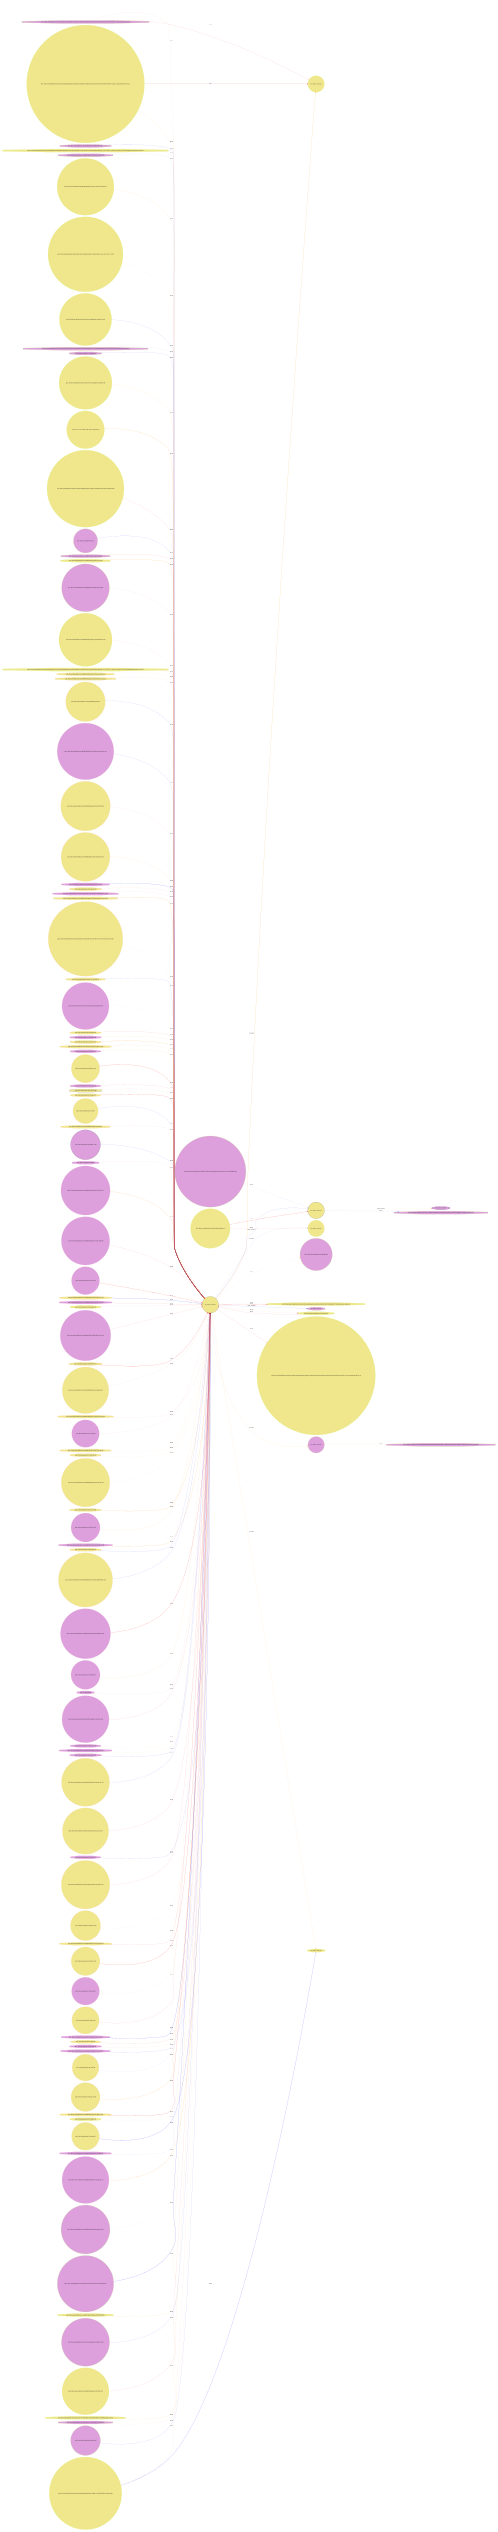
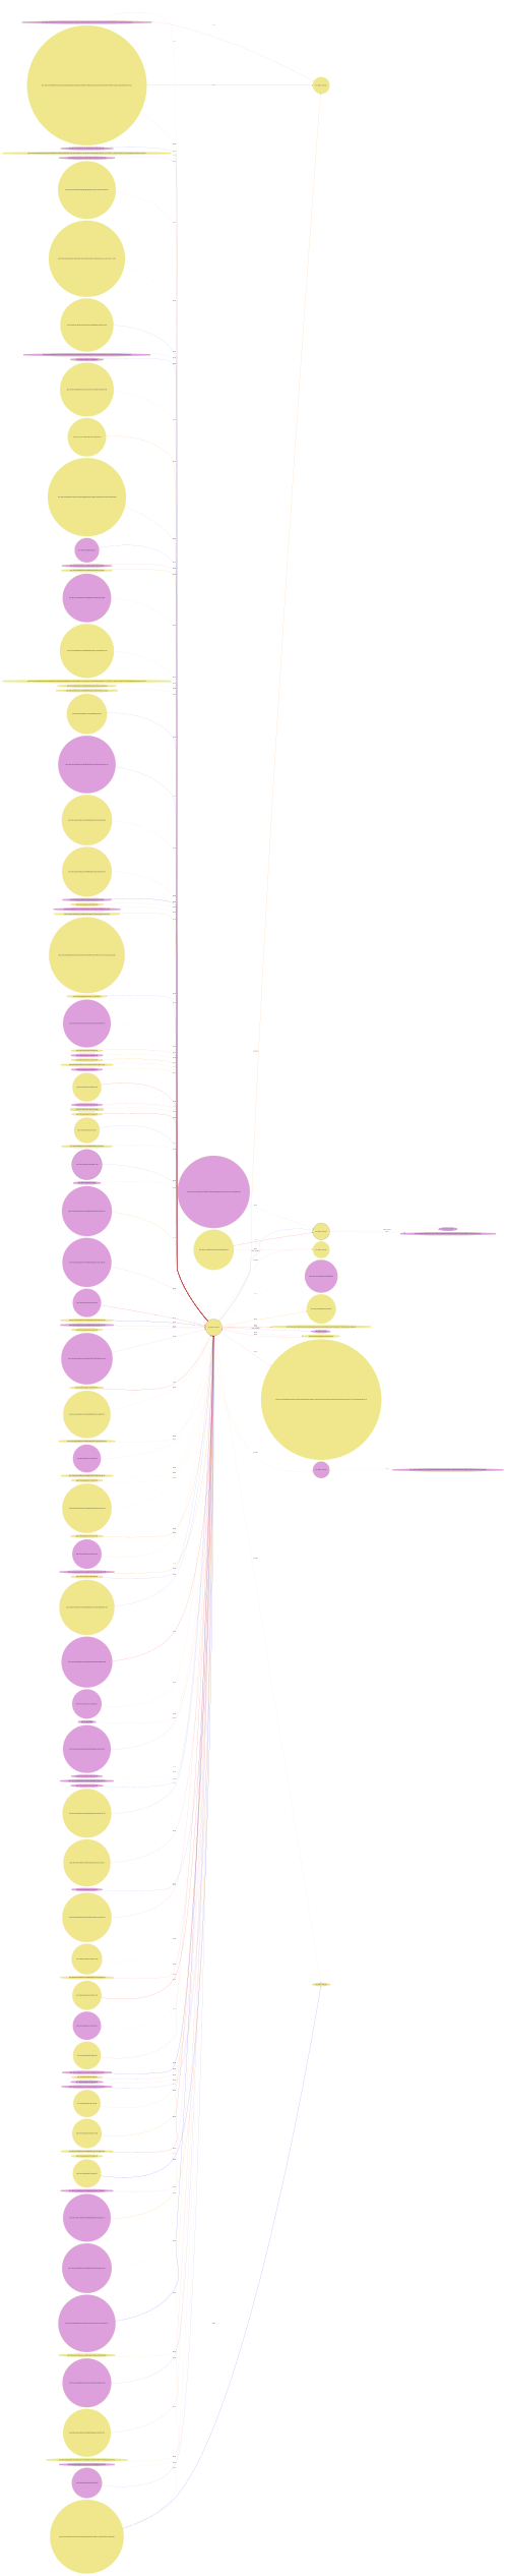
  digraph {
    fontname=Ubuntu
    rankdir=LR
    node [color=pink fillcolor=khaki fontname=Ubuntu shape=octagon style=filled]
    edge [arrowhead=dot color=red fontname=Ubuntu style=dashed]
    n1 [color=black label="exe_name: null cmd: " shape=circle style="solid,filled"]
    n2 [color=greenyellow fillcolor=plum label="exe_name: null cmd: " shape=circle style="solid,filled"]
    n3 [color=greenyellow label="exe_name: null cmd: " shape=circle style="solid,filled"]
    n4 [color=greenyellow label="exe_name: null cmd: " shape=circle style="solid,filled"]
    n5 [color=greenyellow label="exe_name: null cmd: " style="solid,filled"]
    n6 [color=greenyellow label="path: /Device/HarddiskVolume2/Users/msvcr"]
    n7 [color=black label="exe_name: null cmd: " shape=circle style="solid,filled"]
+   n8 [color=greenyellow label="path: /Device/HarddiskVolume2/Users" shape=circle]
    n9 [color=greenyellow label="path: /Device/HarddiskVolume2/Users/admin/AppData/Roaming/Mozilla/Firefox/Profiles/lxkehh21.default/cookies.sqlite-wal"]
    n10 [color=greenyellow fillcolor=plum label="exe_name: null cmd: " style="solid,filled"]
    n11 [color=greenyellow label="path: /Device/HarddiskVolume2/Users/admin/AppData/Roaming/Microsoft/Windows/Recent/AutomaticDestinations/a4a5324453625195.automaticDestinations-ms" shape=circle]
    n12 [color=greenyellow fillcolor=plum label="path: /Device/HarddiskVolume2/WINDOWS" shape=circle]
    n13 [color=greenyellow fillcolor=plum label="path: /Device/HarddiskVolume2/USERS/ADMIN/APPDATA/ROAMING/MOZILLA/FIREFOX/PROFILES/LXKEHH21.DEFAULT/PLACES.SQLITE-WAL"]
    n14 [color=black fillcolor=plum label="exe_name: null cmd: " style="solid,filled"]
    n15 [color=greenyellow fillcolor=plum label="path: /Device/HarddiskVolume2/Users/admin/AppData/Roaming/Mozilla/Firefox/Profiles/lxkehh21.default/xulstore.json"]
    n16 [color=greenyellow label="path: /Device/HarddiskVolume2/Users/admin/AppData/Roaming/Microsoft/Windows/Themes/CachedFiles" shape=circle]
    n17 [color=greenyellow fillcolor=plum label="path: /Device/HarddiskVolume2" shape=circle]
    n18 [color=greenyellow fillcolor=plum label="path: /Device/HarddiskVolume2/WINDOWS/SYSTEM32/WBEM"]
    n19 [color=greenyellow label="path: /Device/HarddiskVolume2/WINDOWS/system32/rpcss.dll"]
    n20 [color=greenyellow fillcolor=plum label="path: /Device/HarddiskVolume2/WINDOWS/SYSTEM32/bcrypt.dll" shape=circle]
    n21 [color=greenyellow label="path: /Device/HarddiskVolume2/WINDOWS/system32/wbem/fastprox.dll" shape=circle]
    n22 [color=greenyellow label="path: /Device/HarddiskVolume2/ProgramData/Microsoft/Windows/AppRepository/Packages/Microsoft.Windows.ContentDeliveryManager_10.0.16299.15_neutral_neutral_cw5n1h2txyewy/ActivationStore.dat.LOG2"]
    n23 [label="path: /Device/HarddiskVolume2/WINDOWS/system32/drivers/vmbusr.sys"]
    n24 [label="path: /Device/HarddiskVolume2/WINDOWS/system32/drivers/vmbusr.sys.DLL"]
    n25 [label="path: /Device/HarddiskVolume2/WINDOWS/system32" shape=circle]
    n26 [fillcolor=plum label="path: /Device/HarddiskVolume2/WINDOWS/System32/Drivers/Synth3dVsc.sys" shape=circle]
    n27 [label="path: /Device/HarddiskVolume2/WINDOWS/system32/perfh009.dat" shape=circle]
    n28 [label="path: /Device/HarddiskVolume2/WINDOWS/system32/netfxperf.dll" shape=circle]
    n29 [fillcolor=plum label="path: /Device/HarddiskVolume2/Windows/System32/.config"]
    n30 [label="path: /Windows/System32/netfxperf.dll"]
    n31 [fillcolor=plum label="path: /Device/HarddiskVolume2/Windows/Microsoft.NET/Framework64/v4.0.30319"]
    n32 [label="path: /Device/HarddiskVolume2/WINDOWS/system32/wbem/wmiprvse.exe.config"]
    n33 [label="path: /Device/HarddiskVolume2/Windows/Microsoft.NET/Framework64/v4.0.30319/CorperfmonExt.dll" shape=circle]
    n34 [label="path: /Windows/System32/msvcr120_clr0400.dll"]
    n35 [fillcolor=plum label="path: /Device/HarddiskVolume2/Windows/System32/bitsperf.dll" shape=circle]
    n36 [label="path: /Windows/System32/bitsperf.dll"]
    n37 [fillcolor=plum label="path: /Windows/System32/esentprf.dll"]
    n38 [label="path: /Windows/System32/secur32.dll"]
    n39 [label="path: /Device/HarddiskVolume2/Windows/System32/Secur32.dll"]
    n40 [fillcolor=plum label="path: /Windows/System32/shell32.dll"]
    n41 [label="path: /Windows/System32/SHCore.dll" shape=circle]
    n42 [fillcolor=plum label="path: /Windows/System32/profapi.dll"]
    n43 [color=black label="path: /Windows/System32/powrprof.dll"]
    n44 [label="path: /Windows/System32/dnsapi.dll"]
    n45 [label="path: /Windows/System32/nsi.dll" shape=circle]
    n46 [label="path: /Device/HarddiskVolume2/WINDOWS/system32/ATL.DLL"]
    n47 [color=black fillcolor=plum label="path: /Windows/System32/msdtcprx.dll" shape=circle]
    n48 [fillcolor=plum label="path: /Windows/System32/atl.dll"]
    n49 [fillcolor=plum label="path: /Device/HarddiskVolume2/WINDOWS/system32/MTXCLU.DLL" shape=circle]
    n50 [fillcolor=plum label="path: /Device/HarddiskVolume2/WINDOWS/system32/CLUSAPI.dll" shape=circle]
    n51 [fillcolor=plum label="path: /Windows/System32/mtxclu.dll" shape=circle]
    n52 [label="path: /Device/HarddiskVolume2/WINDOWS/system32/ktmw32.dll"]
    n53 [fillcolor=plum label="path: /Device/HarddiskVolume2/WINDOWS/system32/CRYPTSP.dll"]
    n54 [color=greenyellow label="path: /Windows/System32/cryptsp.dll"]
    n55 [fillcolor=plum label="path: /Device/HarddiskVolume2/WINDOWS/SYSTEM32/IPHLPAPI.DLL" shape=circle]
    n56 [label="path: /Windows/System32/IPHLPAPI.DLL"]
    n57 [label="path: /Device/HarddiskVolume2/WINDOWS/system32/wkscli.dll" shape=circle]
    n58 [label="path: /Device/HarddiskVolume2/WINDOWS/system32/wbem/cscapi.dll"]
    n59 [fillcolor=plum label="path: /Windows/System32/cscapi.dll" shape=circle]
    n60 [label="path: /Device/HarddiskVolume2/WINDOWS/SYSTEM32/cscapi.dll"]
    n61 [label="path: /Windows/System32/netutils.dll"]
    n62 [label="path: /Device/HarddiskVolume2/WINDOWS/system32/msscntrs.dll" shape=circle]
    n63 [label="path: /Windows/System32/msscntrs.dll"]
    n64 [fillcolor=plum label="path: /Windows/System32/wmiclnt.dll" shape=circle]
    n65 [fillcolor=plum label="path: /Device/HarddiskVolume2/WINDOWS/SYSTEM32/WMICLNT.dll"]
    n66 [label="path: /Windows/System32/perfdisk.dll"]
    n67 [label="path: /Device/HarddiskVolume2/WINDOWS/system32/wbem/BROWCLI.Dll" shape=circle]
    n68 [fillcolor=plum label="path: /Device/HarddiskVolume2/WINDOWS/SYSTEM32/BROWCLI.Dll" shape=circle]
    n69 [fillcolor=plum label="path: /Device/Mup/;LanmanRedirector" shape=circle]
    n70 [fillcolor=plum label="path: /FI_UNKNOWN"]
    n71 [fillcolor=plum label="path: /Device/HarddiskVolume2/WINDOWS/System32/perfos.dll" shape=circle]
    n72 [fillcolor=plum label="path: /Windows/System32/browcli.dll"]
    n73 [fillcolor=plum label="path: /Device/HarddiskVolume2/WINDOWS/System32/perfproc.dll"]
    n74 [fillcolor=plum label="path: /Windows/System32/perfproc.dll"]
    n75 [label="path: /Device/HarddiskVolume2/WINDOWS/system32/sysmain.dll" shape=circle]
    n76 [label="path: /Device/HarddiskVolume2/Windows/System32/rasctrs.dll" shape=circle]
    n77 [fillcolor=plum label="path: /Windows/System32/rasctrs.dll"]
    n78 [label="path: /Device/HarddiskVolume2/Windows/System32/winspool.drv" shape=circle]
    n79 [label="path: /Windows/System32/winspool.drv" shape=circle]
    n80 [label="path: /Device/HarddiskVolume2/WINDOWS/System32/tapiperf.dll"]
    n81 [label="path: /Windows/System32/perfctrs.dll" shape=circle]
    n82 [fillcolor=plum label="path: /Windows/System32/winsta.dll" shape=circle]
    n83 [label="path: /Windows/System32/perfts.dll" shape=circle]
    n84 [fillcolor=plum label="path: /Device/HarddiskVolume2/Windows/System32/srvcli.dll"]
    n85 [label="path: /Windows/System32/utildll.dll"]
    n86 [fillcolor=plum label="path: /Windows/System32/setupapi.dll"]
    n87 [fillcolor=plum label="path: /Device/HarddiskVolume2/Windows/System32/samcli.dll"]
    n88 [label="path: /Windows/System32/srvcli.dll" shape=circle]
    n89 [label="path: /Windows/System32/logoncli.dll" shape=circle]
    n90 [label="path: /Device/HarddiskVolume2/WINDOWS/system32/usbperf.dll"]
    n91 [color=greenyellow label="path: /Windows/System32/usbperf.dll"]
    n92 [label="path: /Windows/System32/tquery.dll" shape=circle]
    n93 [fillcolor=plum label="path: /Device/HarddiskVolume2/WINDOWS/system32/cryptdll.dll"]
    n94 [fillcolor=plum label="path: /Device/HarddiskVolume2/WINDOWS/system32/tquery.dll" shape=circle]
    n95 [color=greenyellow fillcolor=plum label="path: /Device/HarddiskVolume2/WINDOWS/AppPatch/sysmain.sdb" shape=circle]
    n96 [color=greenyellow fillcolor=plum label="path: /Device/HarddiskVolume2/Users/admin/backup/Documents/desktop.ini" shape=circle]
    n97 [color=greenyellow label="path: /Device/HarddiskVolume2/WINDOWS/GLOBALIZATION/SORTING"]
    n98 [color=greenyellow fillcolor=plum label="path: /Device/HarddiskVolume2/Windows/System32/gdi32full.dll" shape=circle]
    n99 [color=greenyellow label="path: /Device/HarddiskVolume2/WINDOWS/system32/PING.EXE" shape=circle]
    n100 [color=greenyellow fillcolor=plum label="path: /Device/HarddiskVolume2/Users/admin/AppData/Roaming/Microsoft/Windows/Recent/AutomaticDestinations/5f7b5f1e01b83767.automaticDestinations-ms"]
    n101 [color=greenyellow label="path: /Device/HarddiskVolume2/Program Files (x86)/Microsoft Office/Office15/MSIPC/it/msipc.dll.mui"]
    n102 [color=greenyellow fillcolor=plum label="path: /Device/HarddiskVolume2/Program Files (x86)/Microsoft Office"]
    n103 [color=greenyellow label="path: /Device/HarddiskVolume2/Users/admin/AppData/Roaming/Microsoft/Windows/Recent/AutomaticDestinations/f01b4d95cf55d32a.automaticDestinations-ms" shape=circle]
    n104 [color=greenyellow fillcolor=plum label="path: /Windows/SysWOW64/shlwapi.dll" shape=circle]
    n105 [color=greenyellow label="path: /Device/HarddiskVolume2/Users/admin/disk.txt" shape=circle]
    n106 [color=greenyellow fillcolor=plum label="path: /Device/HarddiskVolume2/WINDOWS/SYSTEM32/AVRT.DLL"]
    n107 [color=greenyellow label="path: /Device/HarddiskVolume2/ProgramData/Microsoft/Windows/AppRepository/Packages/Microsoft.Windows.ContentDeliveryManager_10.0.16299.15_neutral_neutral_cw5n1h2txyewy/ActivationStore.dat.LOG1"]
    n108 [color=greenyellow fillcolor=plum label="path: /Device/HarddiskVolume2/salt/bin/Lib/site-packages/Crypto/Random/_UserFriendlyRNG.pyc" shape=circle]
    n109 [color=greenyellow fillcolor=plum label="path: /Device/HarddiskVolume2/WINDOWS/SYSTEM32/kernelbase.dll"]
    n110 [color=greenyellow label="path: /Device/HarddiskVolume2/WINDOWS/system32/en-US/winnlsres.dll.mui" shape=circle]
    n111 [color=greenyellow label="path: /Device/HarddiskVolume2/Program Files (x86)/Mozilla Thunderbird/api-ms-win-crt-string-l1-1-0.dll" shape=circle]
    n112 [color=greenyellow label="path: /Device/HarddiskVolume2/Users/admin/AppData/Local/Microsoft" shape=circle]
    n113 [color=greenyellow label="path: /Device/HarddiskVolume2/Users/admin/AppData/Roaming/Microsoft/Office/Recent/index.dat" shape=circle]
    n114 [color=greenyellow fillcolor=plum label="path: /Device/HarddiskVolume2/Users/admin/AppData/Local/Mozilla/Firefox/Profiles/lxkehh21.default/thumbnails/3074eb1dcb3c6c2e6019edc408025a39.png"]
    n115 [color=greenyellow fillcolor=plum label="path: /Windows/System32/cryptbase.dll"]
    n116 [color=greenyellow label="path: /Device/HarddiskVolume2/Program Files/mozilla/firefox/dwrite.dll" shape=circle]
    n117 [color=greenyellow label="srcIP: 128.55.12.55 dstIP: 208.76.80.74 type: None" shape=circle]
    n1 -> n2 [color=darkorange label=FILE_EXEC]
    n1 -> n3 [color=darkorange label=FILE_EXEC style=solid]
    n1 -> n4 [arrowhead=odot color=blue label=FILE_EXEC style=dotted]
    n1 -> n5 [color=darkorange label=FILE_EXEC]
    n1 -> n6 [label=WRITE style=dotted]
    n1 -> n7 [arrowhead=odot color=blue label=PROC_CREATE]
+   n1 -> n8 [color=darkorange label=WRITE style=solid]
    n1 -> n9 [label=WRITE style=solid]
    n1 -> n10 [color=blue label=PROC_CREATE]
    n1 -> n11 [arrowhead=odot label=WRITE]
    n1 -> n12 [color=darkorange label=WRITE style=dotted]
    n2 -> n13 [arrowhead=odot color=darkorange label=WRITE]
    n6 -> n1 [label=READ]
    n7 -> n14 [color=darkorange label=PROC_CREATE style=dotted]
    n7 -> n15 [color=blue label=WRITE style=dotted]
    n9 -> n1 [arrowhead=odot color=darkorange label=READ style=dotted]
    n16 -> n1 [label=READ]
    n17 -> n1 [color=blue label=READ]
    n18 -> n1 [label=READ]
    n19 -> n1 [arrowhead=odot color=darkorange label=READ style=solid]
    n20 -> n1 [arrowhead=odot label=READ style=dotted]
    n21 -> n1 [arrowhead=odot label=READ style=dotted]
    n22 -> n1 [label=READ]
    n23 -> n1 [color=darkorange label=READ style=dotted]
    n24 -> n1 [arrowhead=odot label=READ style=dotted]
    n25 -> n1 [arrowhead=odot color=blue label=READ]
    n26 -> n1 [arrowhead=odot color=blue label=READ]
    n27 -> n1 [label=READ style=dotted]
    n28 -> n1 [arrowhead=odot color=darkorange label=READ]
    n29 -> n1 [color=blue label=READ style=solid]
    n30 -> n1 [arrowhead=odot label=READ style=dotted]
    n31 -> n1 [arrowhead=odot label=READ style=dotted]
    n32 -> n1 [arrowhead=odot color=darkorange label=READ style=solid]
    n33 -> n1 [arrowhead=odot color=darkorange label=READ style=dotted]
    n34 -> n1 [arrowhead=odot color=blue label=READ]
    n35 -> n1 [color=darkorange label=READ style=dotted]
    n36 -> n1 [label=READ]
    n37 -> n1 [arrowhead=odot color=darkorange label=READ]
    n38 -> n1 [arrowhead=odot color=darkorange label=READ style=solid]
    n39 -> n1 [arrowhead=odot color=darkorange label=READ]
    n40 -> n1 [color=darkorange label=READ]
    n41 -> n1 [arrowhead=odot label=READ style=solid]
    n42 -> n1 [arrowhead=odot label=READ]
    n43 -> n1 [label=READ style=dotted]
    n44 -> n1 [label=READ style=solid]
    n45 -> n1 [color=blue label=READ]
    n46 -> n1 [label=READ style=dotted]
    n47 -> n1 [color=blue label=READ]
    n48 -> n1 [arrowhead=odot label=READ style=dotted]
    n49 -> n1 [color=darkorange label=READ style=solid]
    n50 -> n1 [label=READ]
    n51 -> n1 [label=READ style=solid]
    n52 -> n1 [arrowhead=odot color=blue label=READ style=solid]
    n53 -> n1 [arrowhead=odot label=READ]
    n54 -> n1 [label=READ style=dotted]
    n55 -> n1 [label=READ]
    n56 -> n1 [arrowhead=odot label=READ style=solid]
    n57 -> n1 [label=READ style=dotted]
    n58 -> n1 [label=READ style=dotted]
    n59 -> n1 [arrowhead=odot label=READ style=dotted]
    n60 -> n1 [color=darkorange label=READ style=dotted]
    n61 -> n1 [color=darkorange label=READ style=dotted]
    n62 -> n1 [color=darkorange label=READ style=dotted]
    n63 -> n1 [arrowhead=odot color=darkorange label=READ style=solid]
    n64 -> n1 [color=darkorange label=READ]
    n65 -> n1 [arrowhead=odot color=darkorange label=READ style=solid]
    n66 -> n1 [color=blue label=READ]
    n67 -> n1 [color=blue label=READ]
    n68 -> n1 [arrowhead=odot label=READ style=solid]
    n69 -> n1 [color=darkorange label=READ]
    n70 -> n1 [label=READ style=dotted]
    n71 -> n1 [arrowhead=odot label=READ]
    n72 -> n1 [arrowhead=odot color=darkorange label=READ style=dotted]
    n73 -> n1 [color=darkorange label=READ style=dotted]
    n74 -> n1 [arrowhead=odot color=blue label=READ]
    n75 -> n1 [color=blue label=READ]
    n76 -> n1 [arrowhead=odot label=READ]
    n77 -> n1 [color=blue label=READ]
    n78 -> n1 [label=READ]
    n79 -> n1 [color=darkorange label=READ style=dotted]
    n80 -> n1 [arrowhead=odot label=READ]
    n81 -> n1 [arrowhead=odot label=READ style=solid]
    n82 -> n1 [color=darkorange label=READ style=dotted]
    n83 -> n1 [arrowhead=odot label=READ]
    n84 -> n1 [arrowhead=odot color=blue label=READ style=solid]
    n85 -> n1 [arrowhead=odot label=READ]
    n86 -> n1 [arrowhead=odot label=READ style=dotted]
    n87 -> n1 [color=blue label=READ]
    n88 -> n1 [color=blue label=READ style=dotted]
    n89 -> n1 [color=darkorange label=READ style=solid]
    n90 -> n1 [arrowhead=odot label=READ style=solid]
    n91 -> n1 [arrowhead=odot color=darkorange label=READ style=dotted]
    n92 -> n1 [arrowhead=odot color=blue label=READ style=solid]
    n93 -> n1 [color=blue label=READ style=dotted]
    n94 -> n1 [color=darkorange label=READ style=solid]
    n95 -> n1 [arrowhead=odot color=darkorange label=READ style=dotted]
    n96 -> n1 [arrowhead=odot color=blue label=READ style=solid]
    n97 -> n1 [color=darkorange label=READ]
    n98 -> n1 [color=blue label=READ]
    n99 -> n1 [arrowhead=odot label=READ]
    n100 -> n1 [arrowhead=odot label=READ style=dotted]
    n100 -> n3 [arrowhead=odot label=READ]
    n101 -> n1 [color=darkorange label=READ]
    n102 -> n1 [arrowhead=odot color=darkorange label=READ style=dotted]
    n103 -> n1 [color=darkorange label=READ]
    n103 -> n3 [label=READ style=solid]
    n104 -> n1 [color=blue label=READ]
    n105 -> n4 [arrowhead=odot label=READ style=dotted]
    n105 -> n7 [label=READ style=solid]
    n106 -> n1 [color=blue label=READ]
    n107 -> n1 [arrowhead=odot color=darkorange label=READ style=dotted]
    n108 -> n7 [arrowhead=odot color=blue label=READ style=dotted]
    n109 -> n1 [arrowhead=odot color=blue label=READ style=dotted]
    n110 -> n1 [color=darkorange label=READ]
    n111 -> n1 [color=darkorange label=READ style=dotted]
    n112 -> n1 [arrowhead=odot color=blue label=READ]
    n113 -> n1 [label=READ style=dotted]
    n113 -> n5 [arrowhead=odot color=blue label=READ style=solid]
    n114 -> n1 [arrowhead=odot color=blue label=READ style=dotted]
    n115 -> n1 [color=blue label=READ]
    n116 -> n1 [color=darkorange label=READ]
    n117 -> n1 [color=darkorange label=READ style=solid]
  }
